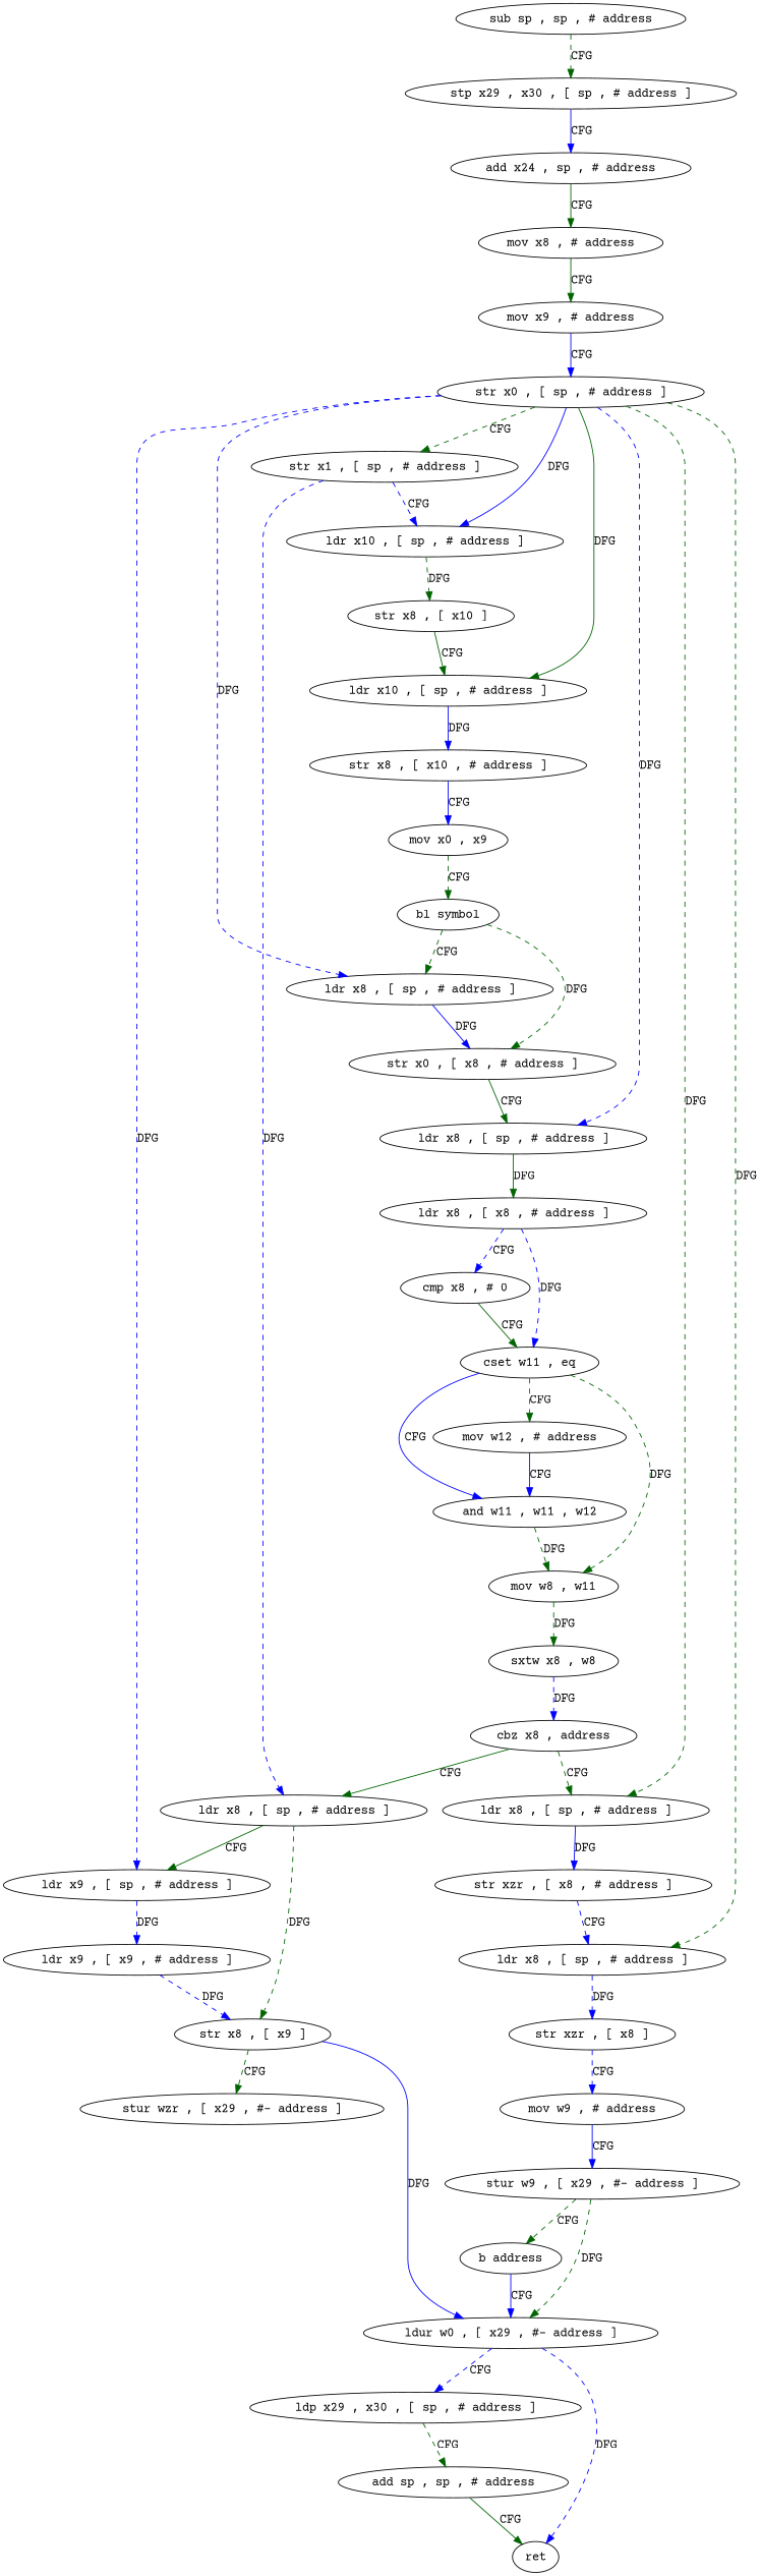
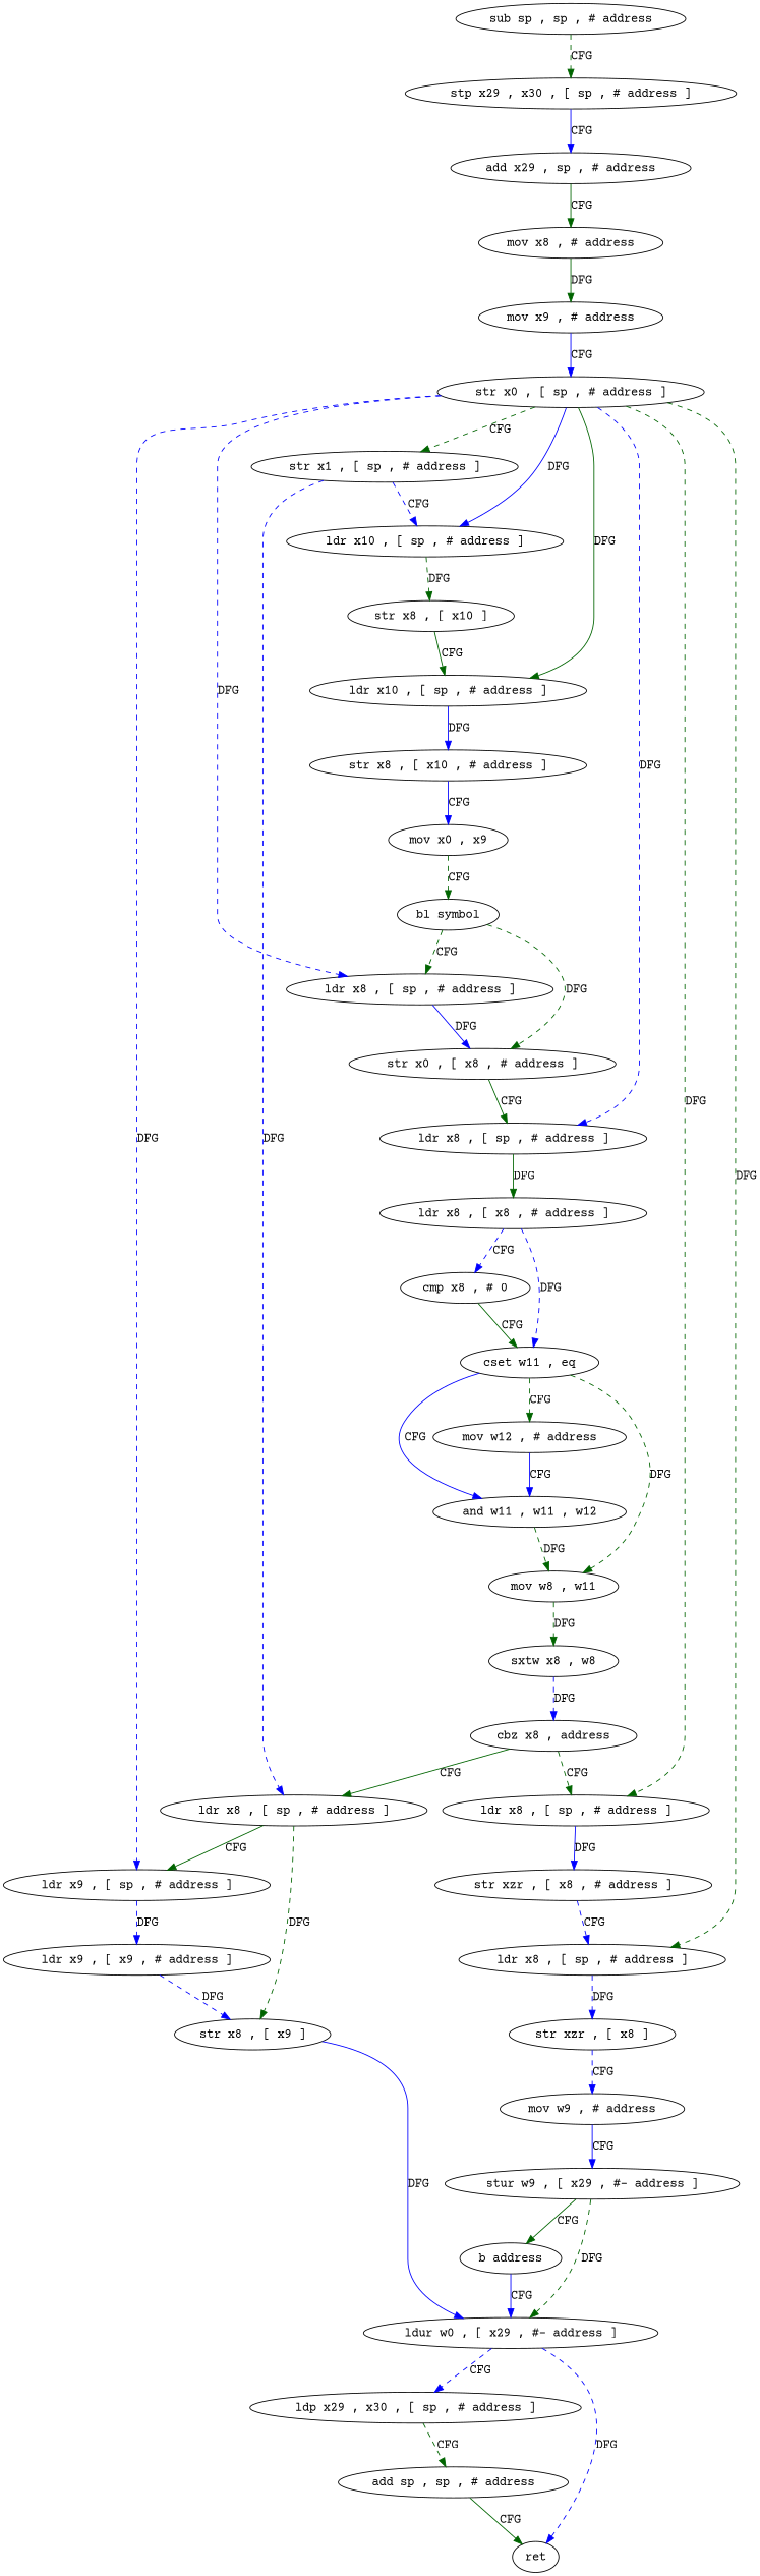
  digraph {
    fontname="Courier Prime"
    node [fontname="Courier Prime"]
    edge [color=darkgreen fontname="Courier Prime" style=dashed]
    n1 [label="sub sp , sp , # address"]
    n2 [label="stp x29 , x30 , [ sp , # address ]"]
-   n3 [label="add x24 , sp , # address"]
+   n3 [label="add x29 , sp , # address"]
    n4 [label="mov x8 , # address"]
    n5 [label="mov x9 , # address"]
    n6 [label="str x0 , [ sp , # address ]"]
    n7 [label="str x1 , [ sp , # address ]"]
    n8 [label="ldr x10 , [ sp , # address ]"]
    n9 [label="ldr x10 , [ sp , # address ]"]
    n10 [label="ldr x8 , [ sp , # address ]"]
    n11 [label="ldr x8 , [ sp , # address ]"]
    n12 [label="ldr x8 , [ sp , # address ]"]
    n13 [label="ldr x9 , [ sp , # address ]"]
    n14 [label="ldr x8 , [ sp , # address ]"]
    n15 [label="ldr x8 , [ sp , # address ]"]
    n16 [label="str x8 , [ x10 ]"]
    n17 [label="str x8 , [ x10 , # address ]"]
    n18 [label="str x0 , [ x8 , # address ]"]
    n19 [label="ldr x8 , [ x8 , # address ]"]
    n20 [label="str xzr , [ x8 , # address ]"]
    n21 [label="ldr x9 , [ x9 , # address ]"]
    n22 [label="str xzr , [ x8 ]"]
    n23 [label="str x8 , [ x9 ]"]
    n24 [label="mov x0 , x9"]
    n25 [label="bl symbol"]
    n26 [label="cmp x8 , # 0"]
    n27 [label="cset w11 , eq"]
    n28 [label="mov w12 , # address"]
    n29 [label="and w11 , w11 , w12"]
    n30 [label="mov w8 , w11"]
    n31 [label="sxtw x8 , w8"]
    n32 [label="cbz x8 , address"]
-   n33 [label="stur wzr , [ x29 , #- address ]"]
    n34 [label="ldur w0 , [ x29 , #- address ]"]
    n35 [label="ldp x29 , x30 , [ sp , # address ]"]
    n36 [label=ret]
    n37 [label="add sp , sp , # address"]
    n38 [label="mov w9 , # address"]
    n39 [label="stur w9 , [ x29 , #- address ]"]
    n40 [label="b address"]
    n1 -> n2 [label=CFG]
    n2 -> n3 [color=blue label=CFG style=solid]
    n3 -> n4 [label=CFG style=solid]
-   n4 -> n5 [label=CFG style=solid]
+   n4 -> n5 [label=DFG style=solid]
    n5 -> n6 [color=blue label=CFG style=solid]
    n6 -> n7 [label=CFG]
    n6 -> n8 [color=blue label=DFG style=solid]
    n6 -> n9 [label=DFG style=solid]
    n6 -> n10 [color=blue label=DFG]
    n6 -> n11 [color=blue label=DFG]
    n6 -> n12 [label=DFG]
    n6 -> n13 [color=blue label=DFG]
    n6 -> n14 [label=DFG]
    n7 -> n8 [color=blue label=CFG]
    n7 -> n15 [color=blue label=DFG]
    n8 -> n16 [label=DFG]
    n9 -> n17 [color=blue label=DFG style=solid]
    n10 -> n18 [color=blue label=DFG style=solid]
    n11 -> n19 [label=DFG style=solid]
    n12 -> n20 [color=blue label=DFG style=solid]
    n13 -> n21 [color=blue label=DFG]
    n14 -> n22 [color=blue label=DFG]
    n15 -> n13 [label=CFG style=solid]
    n15 -> n23 [label=DFG]
    n16 -> n9 [label=CFG style=solid]
    n17 -> n24 [color=blue label=CFG style=solid]
    n18 -> n11 [label=CFG style=solid]
    n19 -> n26 [color=blue label=CFG]
    n19 -> n27 [color=blue label=DFG]
    n20 -> n14 [color=blue label=CFG]
    n21 -> n23 [color=blue label=DFG]
    n22 -> n38 [color=blue label=CFG]
-   n23 -> n33 [label=CFG]
    n23 -> n34 [color=blue label=DFG style=solid]
    n24 -> n25 [label=CFG]
    n25 -> n10 [label=CFG]
    n25 -> n18 [label=DFG]
    n26 -> n27 [label=CFG style=solid]
    n27 -> n28 [label=CFG]
    n27 -> n29 [color=blue label=CFG style=solid]
    n27 -> n30 [label=DFG]
    n28 -> n29 [color=blue label=CFG style=solid]
    n29 -> n30 [label=DFG]
    n30 -> n31 [label=DFG]
    n31 -> n32 [color=blue label=DFG]
    n32 -> n12 [label=CFG]
    n32 -> n15 [label=CFG style=solid]
    n34 -> n35 [color=blue label=CFG]
    n34 -> n36 [color=blue label=DFG]
    n35 -> n37 [label=CFG]
    n37 -> n36 [label=CFG style=solid]
    n38 -> n39 [color=blue label=CFG style=solid]
    n39 -> n34 [label=DFG]
-   n39 -> n40 [label=CFG]
+   n39 -> n40 [label=CFG style=solid]
    n40 -> n34 [color=blue label=CFG style=solid]
  }
